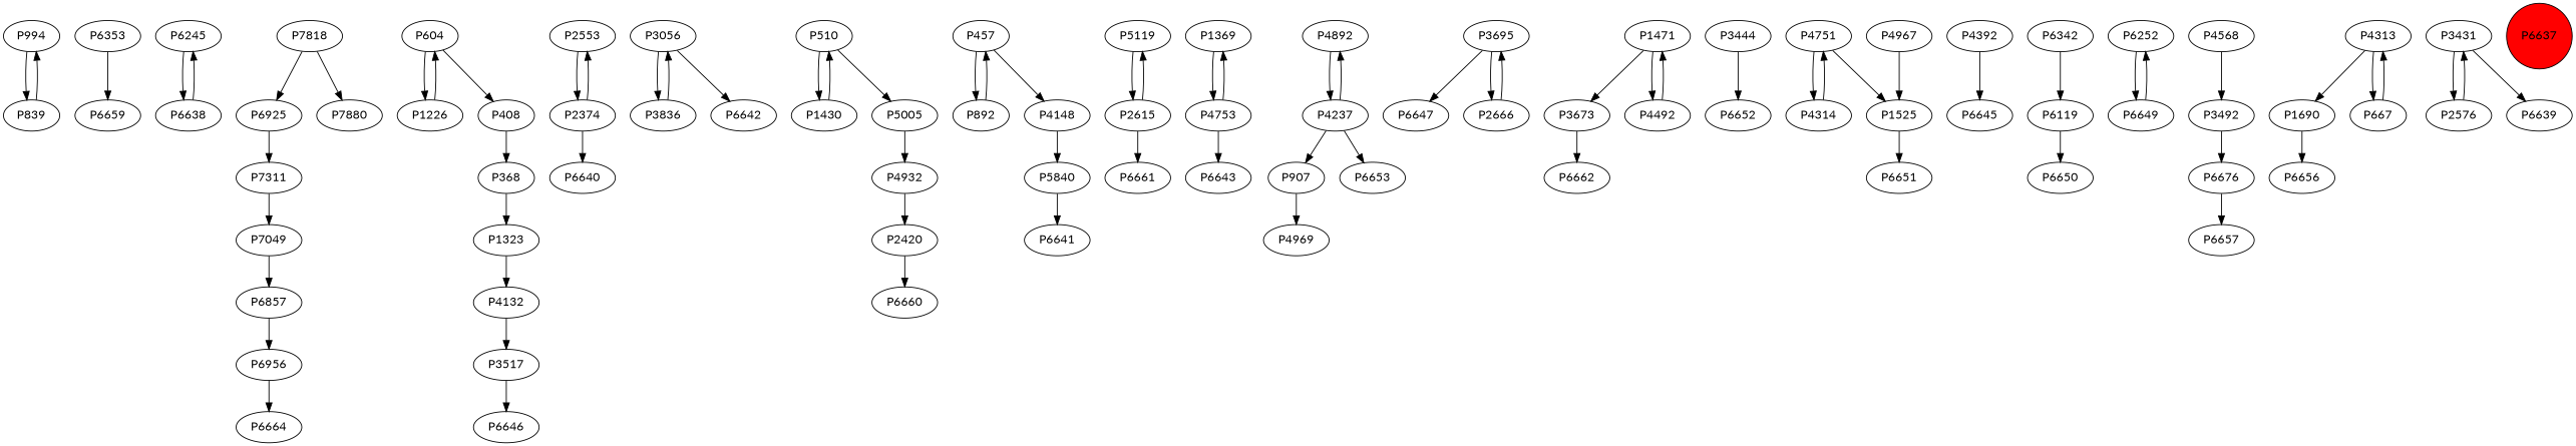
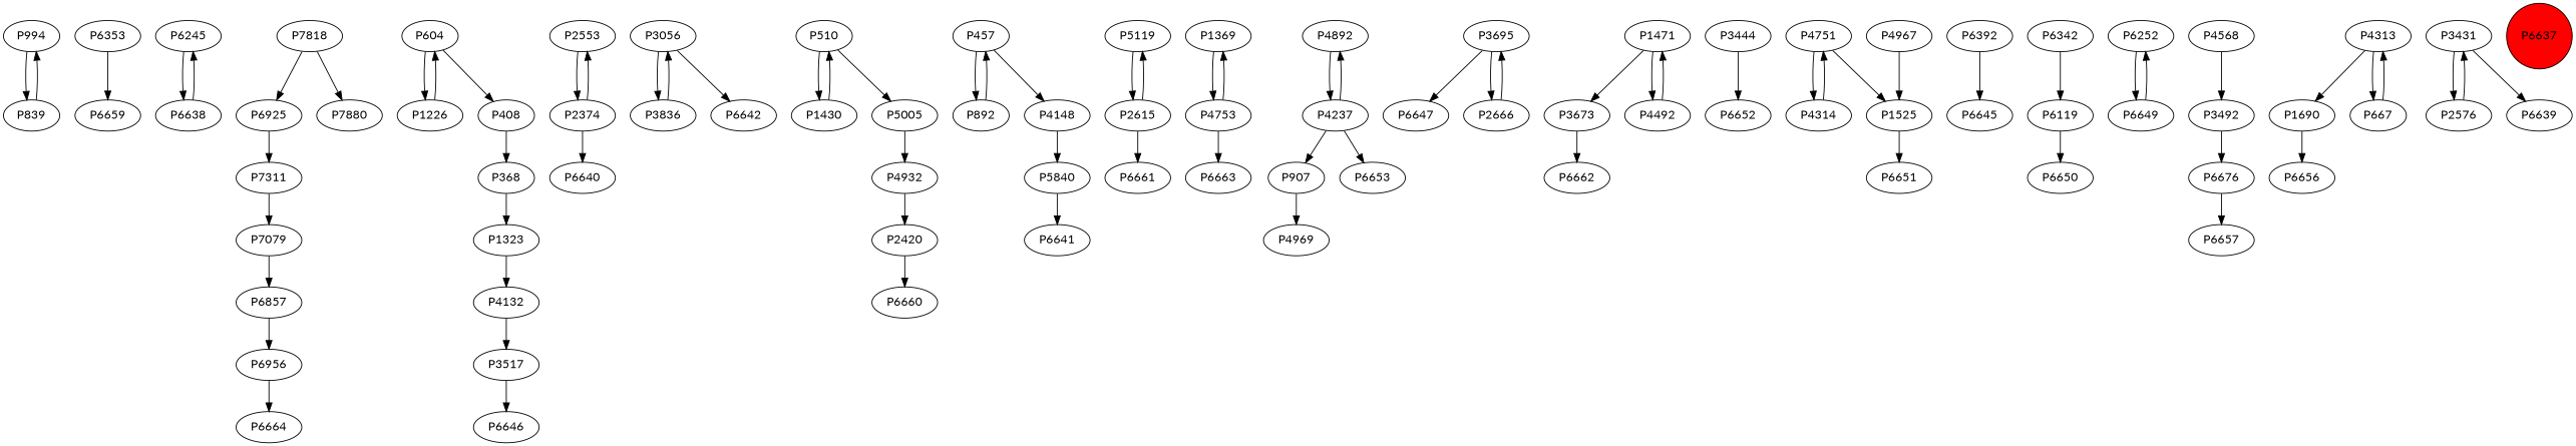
  digraph {
    fontname=Lato
    node [fontname=Lato]
    edge [fontname=Lato]
    P994
    P839
    P6353
    P6659
    P6245
    P6638
    P6956
    P6664
    P1323
    P4132
    P3517
    P6646
    P2553
    P2374
    P6640
    P3056
    P3836
    P6642
    P510
    P1430
    P5005
    P4932
    P5840
    P6641
    P368
    P5119
    P2615
    P6661
    P1369
    P4753
-   P6643
+   P6643 [label=P6663]
    P457
    P892
    P4148
    P4892
    P4237
    P907
    P6653
    P4969
    P6925
    P7311
-   P7049
+   P7049 [label=P7079]
    P6857
    P3695
    P6647
    P2666
    P1471
    P3673
    P4492
    P6662
    P2420
    P6660
    P3444
    P6652
    P604
    P1226
    P408
    P4751
    P4314
    P1525
-   P6392 [label=P4392]
+   P6392
    P6645
    P4967
    P6651
    P6119
    P6650
    P7818
    P7880
    P6252
    P6649
    P4568
    P3492
    P6676
    P6657
    P4313
    P1690
    P667
    P6656
    P6342
    P3431
    P2576
    P6639
    P6637 [fillcolor=red shape=circle style=filled]
    P994 -> P839
    P839 -> P994
    P6353 -> P6659
    P6245 -> P6638
    P6638 -> P6245
    P6956 -> P6664
    P1323 -> P4132
    P4132 -> P3517
    P3517 -> P6646
    P2553 -> P2374
    P2374 -> P2553
    P2374 -> P6640
    P3056 -> P3836
    P3056 -> P6642
    P3836 -> P3056
    P510 -> P1430
    P510 -> P5005
    P1430 -> P510
    P5005 -> P4932
    P4932 -> P2420
    P5840 -> P6641
    P368 -> P1323
    P5119 -> P2615
    P2615 -> P5119
    P2615 -> P6661
    P1369 -> P4753
    P4753 -> P1369
    P4753 -> P6643
    P457 -> P892
    P457 -> P4148
    P892 -> P457
    P4148 -> P5840
    P4892 -> P4237
    P4237 -> P4892
    P4237 -> P907
    P4237 -> P6653
    P907 -> P4969
    P6925 -> P7311
    P7311 -> P7049
    P7049 -> P6857
    P6857 -> P6956
    P3695 -> P6647
    P3695 -> P2666
    P2666 -> P3695
    P1471 -> P3673
    P1471 -> P4492
    P3673 -> P6662
    P4492 -> P1471
    P2420 -> P6660
    P3444 -> P6652
    P604 -> P1226
    P604 -> P408
    P1226 -> P604
    P408 -> P368
    P4751 -> P4314
    P4751 -> P1525
    P4314 -> P4751
    P1525 -> P6651
    P6392 -> P6645
    P4967 -> P1525
    P6119 -> P6650
    P7818 -> P6925
    P7818 -> P7880
    P6252 -> P6649
    P6649 -> P6252
    P4568 -> P3492
    P3492 -> P6676
    P6676 -> P6657
    P4313 -> P1690
    P4313 -> P667
    P1690 -> P6656
    P667 -> P4313
    P6342 -> P6119
    P3431 -> P2576
    P3431 -> P6639
    P2576 -> P3431
  }
